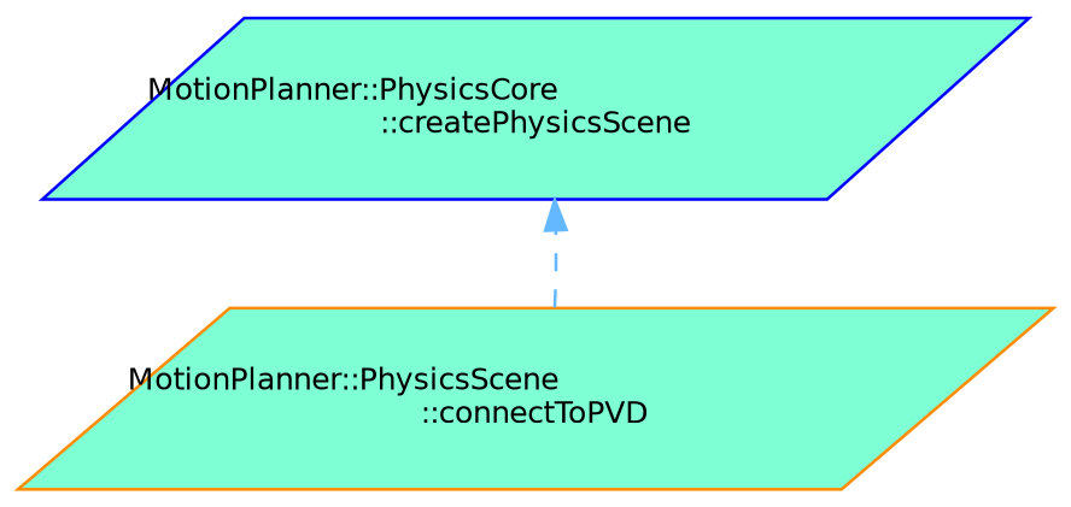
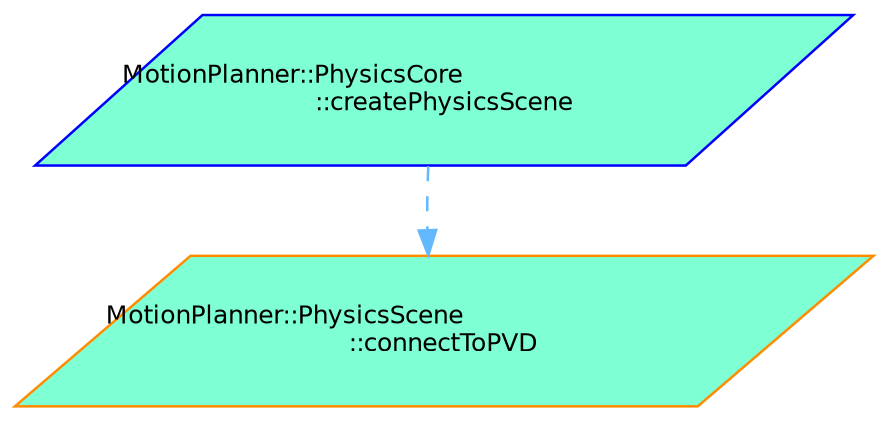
  digraph {
    rankdir=TB
    node [fillcolor=aquamarine fontname=Helvetica fontsize=10 shape=parallelogram style=filled]
    n1 [color=blue fontcolor=black height=0.2 label="MotionPlanner::PhysicsCore\l::createPhysicsScene" width=0.4]
    n2 [color=darkorange height=0.2 label="MotionPlanner::PhysicsScene\l::connectToPVD" width=0.4]
-   n2 -> n1 [color=steelblue1 fontname=Helvetica fontsize=10 labelfontname=Helvetica labelfontsize=10 style=dashed]
+   n1 -> n2 [color=steelblue1 fontname=Helvetica fontsize=10 labelfontname=Helvetica labelfontsize=10 style=dashed]
  }
